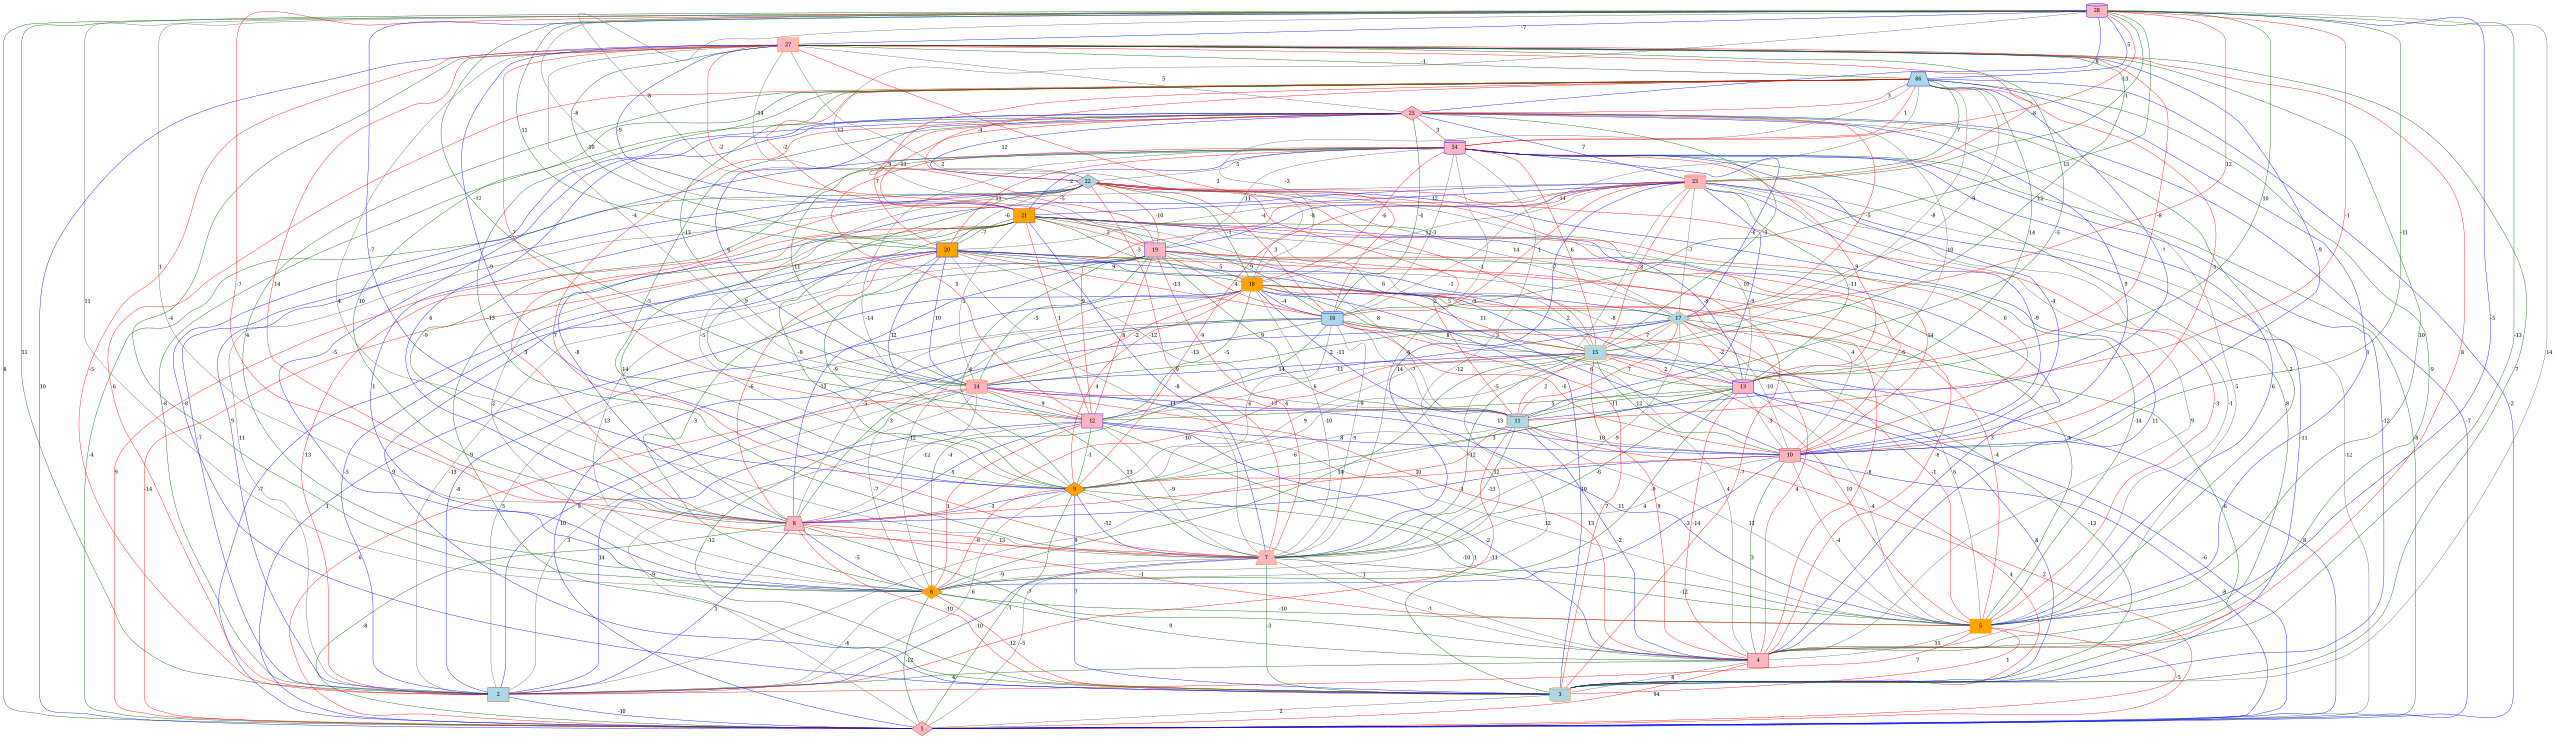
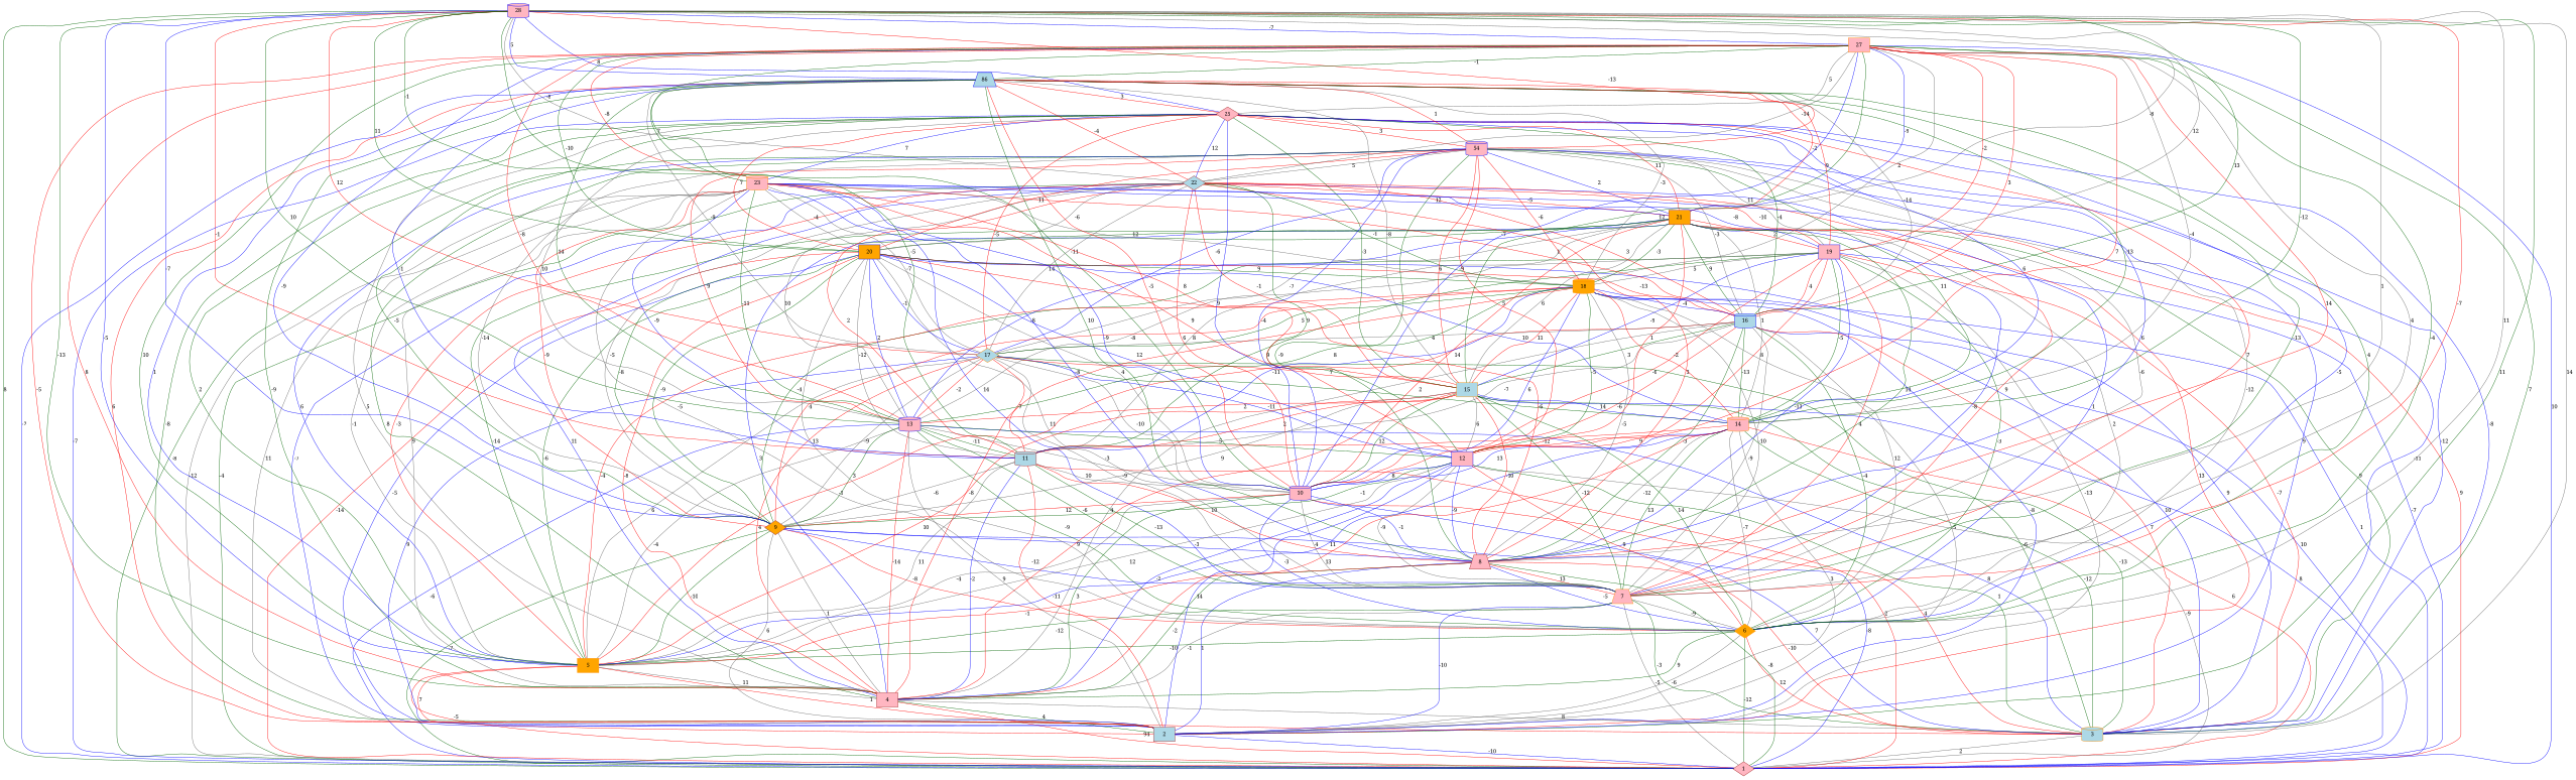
  graph {
    fontname="Noto Serif"
    node [color=brown fillcolor=lightpink fontname="Noto Serif" shape=cylinder style=filled]
    edge [color=red fontname="Noto Serif"]
    28 [color=blue]
    1 [shape=diamond]
    2 [fillcolor=lightblue shape=box]
    3 [color=darkorange fillcolor=lightblue]
    4 [shape=box]
    5 [color=darkorange fillcolor=orange shape=box]
    6 [color=darkorange fillcolor=orange shape=diamond]
    7 [color=darkorange shape=trapezium]
    8 [shape=trapezium]
    9 [fillcolor=orange shape=diamond]
-   10
+   10 [color=blue]
    11 [fillcolor=lightblue]
    13 [color=blue]
    14 [color=darkorange]
    16 [color=blue fillcolor=lightblue]
    17 [color=darkorange fillcolor=lightblue shape=diamond]
    19 [color=blue shape=box]
    20 [color=blue fillcolor=orange shape=box]
    21 [fillcolor=orange shape=box]
    22 [fillcolor=lightblue shape=diamond]
    23 [color=darkorange]
    n22 [color=blue label=54]
    25 [shape=diamond]
    n24 [color=blue fillcolor=lightblue label=86 shape=trapezium]
    27 [color=darkorange shape=box]
    12 [color=blue shape=box]
    15 [color=darkorange fillcolor=lightblue shape=box]
    18 [color=darkorange fillcolor=orange]
    28 -- 1 [color=darkgreen label=8]
    28 -- 2 [color=darkgreen label=11]
    28 -- 3 [color=gray40 label=14]
    28 -- 4 [color=darkgreen label=-13]
    28 -- 5 [color=blue label=-5]
    28 -- 6 [color=gray40 label=11]
    28 -- 7 [label=-7]
    28 -- 8 [color=gray40 label=1]
    28 -- 9 [color=blue label=-7]
    28 -- 10 [color=darkgreen label=-11]
    28 -- 11 [label=-1]
    28 -- 13 [color=darkgreen label=10]
    28 -- 14 [color=darkgreen label=-12]
    28 -- 16 [color=darkgreen label=13]
    28 -- 17 [label=12]
    28 -- 19 [color=gray40 label=12]
    28 -- 20 [color=darkgreen label=11]
    28 -- 21 [color=gray40 label=-8]
    28 -- 22 [color=gray40 label=-8]
    28 -- 23 [color=darkgreen label=-1]
    28 -- n22 [label=-13]
    28 -- 25 [color=blue label=8]
    28 -- n24 [color=blue label=5]
    28 -- 27 [color=blue label=-7]
    2 -- 1 [color=blue label=-10]
    3 -- 1 [color=gray40 label=2]
    4 -- 1 [label=94]
    4 -- 2 [color=darkgreen label=4]
    4 -- 3 [color=gray40 label=8]
    5 -- 1 [label=-5]
    5 -- 2 [label=7]
    5 -- 3 [label=1]
    5 -- 4 [color=gray40 label=11]
    6 -- 1 [color=darkgreen label=-12]
    6 -- 2 [color=gray40 label=-6]
    6 -- 3 [label=12]
    6 -- 4 [color=darkgreen label=9]
    6 -- 5 [color=darkgreen label=-10]
    7 -- 1 [color=gray40 label=-5]
    7 -- 2 [color=blue label=-10]
    7 -- 3 [color=darkgreen label=-3]
    7 -- 4 [color=gray40 label=-1]
    7 -- 5 [color=darkgreen label=-12]
    7 -- 6 [color=gray40 label=-9]
    8 -- 1 [color=darkgreen label=-8]
    8 -- 2 [color=blue label=1]
    8 -- 3 [label=-10]
    8 -- 4 [color=darkgreen label=-2]
    8 -- 5 [label=-1]
    8 -- 6 [color=blue label=-5]
    8 -- 7 [label=13]
    9 -- 1 [color=darkgreen label=-7]
    9 -- 2 [color=gray40 label=6]
    9 -- 3 [color=blue label=7]
    9 -- 4 [color=gray40 label=1]
    9 -- 5 [color=darkgreen label=-10]
    9 -- 6 [label=-8]
    9 -- 7 [color=blue label=-12]
    9 -- 8 [color=blue label=-3]
    10 -- 1 [color=blue label=-8]
    10 -- 3 [label=4]
    10 -- 4 [color=darkgreen label=3]
    10 -- 5 [color=gray40 label=-4]
    10 -- 6 [color=blue label=-3]
    10 -- 7 [color=gray40 label=4]
    10 -- 8 [color=blue label=-1]
    10 -- 9 [label=12]
    11 -- 1 [label=2]
    11 -- 2 [label=-11]
    11 -- 4 [color=blue label=-2]
    11 -- 5 [color=gray40 label=11]
    11 -- 7 [color=darkgreen label=-13]
    11 -- 8 [label=10]
    11 -- 9 [color=gray40 label=-6]
    11 -- 10 [color=gray40 label=10]
    13 -- 1 [color=blue label=-6]
    13 -- 2 [color=gray40 label=9]
    13 -- 3 [color=blue label=8]
    13 -- 4 [label=-14]
    13 -- 5 [color=gray40 label=-4]
    13 -- 6 [color=darkgreen label=-9]
    13 -- 7 [color=darkgreen label=-6]
    13 -- 9 [color=darkgreen label=3]
    13 -- 10 [color=gray40 label=-3]
    13 -- 11 [color=darkgreen label=-11]
    13 -- 12 [color=darkgreen label=5]
    14 -- 1 [label=6]
    14 -- 2 [color=gray40 label=3]
    14 -- 3 [color=darkgreen label=-12]
    14 -- 4 [label=13]
    14 -- 5 [color=blue label=11]
    14 -- 6 [color=gray40 label=-7]
    14 -- 7 [color=darkgreen label=13]
    14 -- 8 [color=gray40 label=-12]
    14 -- 10 [color=blue label=13]
    14 -- 11 [label=-12]
    14 -- 12 [label=9]
    16 -- 1 [color=blue label=10]
    16 -- 2 [color=gray40 label=5]
    16 -- 3 [label=7]
    16 -- 4 [color=gray40 label=4]
    16 -- 5 [label=-1]
    16 -- 6 [color=darkgreen label=-4]
    16 -- 7 [color=gray40 label=-9]
    16 -- 8 [color=darkgreen label=-3]
-   16 -- 9 [color=gray40 label=4]
+   16 -- 17 [color=gray40 label=4]
    16 -- 10 [label=-6]
    16 -- 11 [color=gray40 label=-7]
    16 -- 14 [color=darkgreen label=-13]
    16 -- 15 [color=darkgreen label=3]
    17 -- 2 [color=blue label=9]
    17 -- 3 [color=darkgreen label=-6]
    17 -- 4 [label=4]
    17 -- 5 [color=gray40 label=6]
    17 -- 7 [color=gray40 label=-9]
    17 -- 9 [color=gray40 label=-9]
    17 -- 10 [color=gray40 label=-10]
    17 -- 11 [label=7]
    17 -- 13 [label=-2]
    17 -- 14 [color=darkgreen label=2]
    17 -- 12 [color=blue label=-11]
    17 -- 15 [label=7]
    19 -- 1 [color=blue label=-7]
    19 -- 2 [color=gray40 label=-13]
    19 -- 3 [label=-7]
    19 -- 6 [color=darkgreen label=-3]
    19 -- 7 [label=4]
    19 -- 8 [color=blue label=-13]
    19 -- 9 [color=darkgreen label=-4]
    19 -- 10 [label=-6]
    19 -- 11 [color=darkgreen label=9]
    19 -- 13 [color=gray40 label=-8]
    19 -- 14 [color=darkgreen label=-5]
    19 -- 16 [label=4]
    19 -- 12 [label=8]
    19 -- 15 [color=blue label=-9]
    19 -- 18 [color=gray40 label=5]
    20 -- 1 [label=-14]
    20 -- 2 [color=blue label=-5]
    20 -- 3 [color=blue label=9]
    20 -- 4 [label=-8]
    20 -- 5 [color=darkgreen label=-6]
    20 -- 6 [color=gray40 label=13]
    20 -- 7 [color=gray40 label=11]
    20 -- 8 [label=-6]
    20 -- 9 [color=darkgreen label=-9]
    20 -- 10 [color=gray40 label=4]
    20 -- 11 [color=gray40 label=-12]
    20 -- 13 [color=blue label=2]
    20 -- 14 [color=blue label=10]
    20 -- 16 [label=-13]
    20 -- 17 [color=blue label=-1]
    20 -- 12 [color=blue label=12]
    20 -- 18 [color=darkgreen label=9]
    21 -- 1 [label=9]
    21 -- 2 [label=13]
    21 -- 3 [color=darkgreen label=9]
    21 -- 4 [color=blue label=3]
    21 -- 5 [color=darkgreen label=-14]
    21 -- 6 [color=gray40 label=2]
    21 -- 7 [color=blue label=-8]
    21 -- 8 [color=darkgreen label=14]
    21 -- 9 [color=darkgreen label=-8]
    21 -- 10 [label=14]
    21 -- 11 [color=gray40 label=8]
    21 -- 13 [color=blue label=-8]
    21 -- 14 [color=gray40 label=1]
    21 -- 16 [color=darkgreen label=9]
    21 -- 17 [color=gray40 label=-7]
    21 -- 19 [label=2]
    21 -- 20 [color=darkgreen label=-7]
    21 -- 12 [label=1]
    21 -- 15 [color=gray40 label=6]
    21 -- 18 [color=darkgreen label=-3]
    22 -- 1 [color=darkgreen label=-4]
    22 -- 2 [color=blue label=-7]
    22 -- 4 [color=blue label=11]
    22 -- 5 [label=-3]
    22 -- 6 [color=blue label=1]
    22 -- 7 [label=9]
    22 -- 8 [label=3]
    22 -- 9 [color=gray40 label=-5]
    22 -- 10 [label=6]
    22 -- 11 [label=2]
    22 -- 13 [color=gray40 label=10]
    22 -- 16 [label=3]
    22 -- 17 [color=gray40 label=14]
    22 -- 19 [label=-10]
    22 -- 20 [color=gray40 label=-6]
    22 -- 21 [label=-5]
    22 -- 12 [color=darkgreen label=9]
    22 -- 15 [label=-1]
    22 -- 18 [color=darkgreen label=-1]
    23 -- 1 [color=gray40 label=-12]
    23 -- 2 [color=gray40 label=11]
    23 -- 3 [color=blue label=-11]
    23 -- 4 [color=gray40 label=9]
    23 -- 5 [color=gray40 label=-1]
    23 -- 6 [color=gray40 label=-5]
    23 -- 7 [color=blue label=14]
    23 -- 8 [color=blue label=-8]
    23 -- 9 [label=-9]
    23 -- 10 [color=blue label=-9]
    23 -- 11 [color=blue label=-9]
    23 -- 13 [color=darkgreen label=-11]
    23 -- 16 [label=1]
    23 -- 17 [color=gray40 label=-7]
    23 -- 19 [color=blue label=-8]
    23 -- 20 [color=gray40 label=-4]
    23 -- 21 [color=blue label=12]
    23 -- 12 [label=9]
    23 -- 15 [label=8]
    23 -- 18 [color=gray40 label=12]
    n22 -- 1 [color=darkgreen label=-8]
    n22 -- 2 [color=blue label=9]
    n22 -- 3 [color=blue label=-12]
    n22 -- 4 [color=darkgreen label=8]
    n22 -- 5 [color=blue label=6]
    n22 -- 6 [color=gray40 label=-12]
    n22 -- 7 [color=gray40 label=-6]
    n22 -- 8 [color=darkgreen label=-9]
    n22 -- 9 [color=gray40 label=-14]
    n22 -- 10 [color=blue label=-4]
    n22 -- 13 [label=9]
    n22 -- 14 [color=darkgreen label=11]
    n22 -- 16 [color=gray40 label=-3]
    n22 -- 17 [color=blue label=-6]
    n22 -- 19 [color=gray40 label=11]
    n22 -- 20 [label=11]
    n22 -- 21 [color=blue label=2]
    n22 -- 22 [color=gray40 label=5]
    n22 -- 12 [label=5]
    n22 -- 15 [label=6]
    n22 -- 18 [label=-6]
    25 -- 1 [color=blue label=-7]
    25 -- 2 [color=darkgreen label=-8]
    25 -- 3 [color=blue label=-8]
    25 -- 4 [color=gray40 label=5]
    25 -- 5 [color=darkgreen label=2]
    25 -- 6 [color=blue label=-5]
    25 -- 7 [label=7]
    25 -- 8 [color=blue label=6]
    25 -- 9 [color=darkgreen label=-5]
    25 -- 10 [color=blue label=9]
    25 -- 13 [color=gray40 label=10]
    25 -- 14 [color=blue label=6]
    25 -- 16 [color=darkgreen label=-4]
    25 -- 17 [label=-5]
    25 -- 20 [label=7]
    25 -- 21 [label=11]
    25 -- 22 [color=blue label=12]
    25 -- 23 [color=blue label=7]
    25 -- n22 [label=3]
    25 -- 15 [color=darkgreen label=-3]
    n24 -- 1 [color=blue label=-2]
    n24 -- 2 [label=6]
    n24 -- 4 [color=darkgreen label=-9]
    n24 -- 5 [color=blue label=1]
    n24 -- 6 [color=darkgreen label=4]
    n24 -- 7 [color=darkgreen label=-13]
    n24 -- 8 [color=darkgreen label=10]
    n24 -- 10 [label=-5]
    n24 -- 11 [color=blue label=-1]
    n24 -- 13 [color=darkgreen label=14]
    n24 -- 14 [color=darkgreen label=-13]
    n24 -- 16 [color=gray40 label=-14]
    n24 -- 17 [color=gray40 label=-9]
    n24 -- 19 [label=9]
    n24 -- 21 [label=-2]
    n24 -- 22 [label=-4]
    n24 -- 23 [color=darkgreen label=7]
    n24 -- n22 [label=1]
    n24 -- 25 [label=3]
    n24 -- 15 [color=gray40 label=-8]
    n24 -- 18 [color=gray40 label=-3]
    27 -- 1 [color=blue label=10]
    27 -- 2 [label=-5]
    27 -- 3 [color=darkgreen label=7]
    27 -- 4 [label=8]
    27 -- 5 [color=darkgreen label=10]
    27 -- 6 [color=darkgreen label=-4]
    27 -- 7 [color=gray40 label=4]
    27 -- 8 [label=14]
    27 -- 9 [color=blue label=-9]
    27 -- 10 [color=blue label=-9]
    27 -- 11 [color=darkgreen label=-5]
    27 -- 13 [label=-8]
    27 -- 14 [color=gray40 label=-4]
    27 -- 16 [label=3]
    27 -- 19 [label=-2]
    27 -- 20 [color=darkgreen label=-10]
    27 -- 21 [color=blue label=-9]
    27 -- 22 [color=gray40 label=-14]
    27 -- 23 [label=-8]
    27 -- 25 [color=gray40 label=5]
    27 -- n24 [color=darkgreen label=-1]
    27 -- 12 [label=7]
    27 -- 15 [color=darkgreen label=12]
    27 -- 18 [color=gray40 label=2]
    12 -- 1 [color=gray40 label=-9]
    12 -- 2 [color=blue label=14]
    12 -- 3 [color=darkgreen label=1]
    12 -- 4 [color=blue label=-2]
    12 -- 5 [color=gray40 label=12]
-   12 -- 6 [label=1]
+   12 -- 6 [label=9]
    12 -- 7 [color=gray40 label=-9]
    12 -- 8 [color=blue label=-9]
    12 -- 9 [color=darkgreen label=-1]
    12 -- 10 [color=blue label=8]
    15 -- 1 [color=blue label=8]
    15 -- 3 [color=darkgreen label=-13]
    15 -- 4 [label=9]
    15 -- 5 [label=10]
    15 -- 6 [color=darkgreen label=14]
    15 -- 7 [color=darkgreen label=-12]
    15 -- 8 [label=-10]
    15 -- 9 [color=gray40 label=9]
    15 -- 10 [color=darkgreen label=12]
    15 -- 11 [label=2]
    15 -- 13 [label=2]
    15 -- 14 [color=blue label=14]
    15 -- 12 [color=gray40 label=6]
    18 -- 1 [color=blue label=1]
    18 -- 2 [color=blue label=-8]
    18 -- 3 [color=blue label=10]
    18 -- 4 [label=-8]
    18 -- 5 [label=-4]
    18 -- 6 [color=gray40 label=12]
    18 -- 7 [color=gray40 label=-10]
    18 -- 8 [color=gray40 label=-5]
    18 -- 9 [label=4]
    18 -- 10 [color=blue label=6]
    18 -- 11 [color=blue label=-11]
    18 -- 13 [color=darkgreen label=8]
    18 -- 14 [label=-2]
    18 -- 16 [color=blue label=-4]
    18 -- 17 [color=darkgreen label=5]
    18 -- 12 [color=darkgreen label=-5]
    18 -- 15 [label=11]
  }
